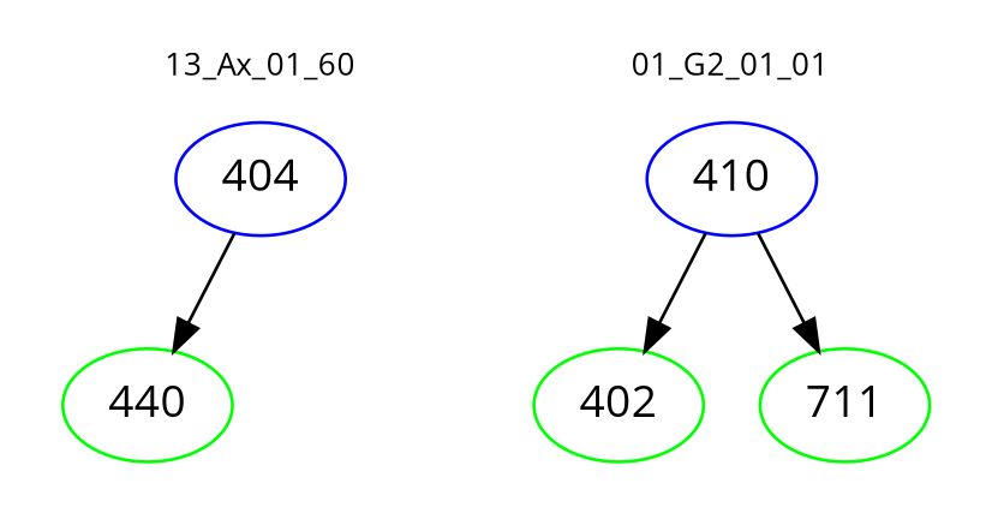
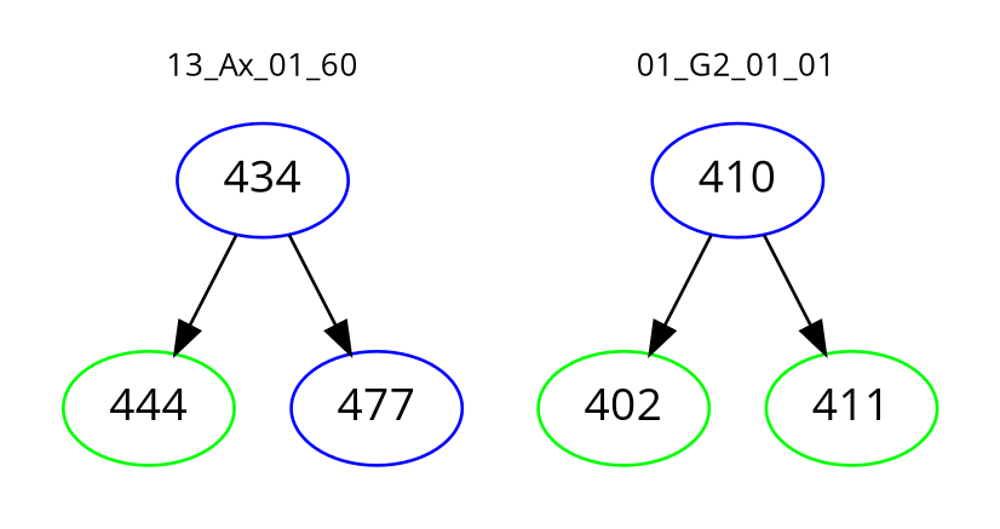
  digraph {
    fontname="Open Sans"
    node [color=blue fontname="Open Sans"]
    edge [color=black fontname="Open Sans"]
-   n1 [label=404]
-   n2 [color=green label=440]
+   n1 [label=434]
+   n2 [color=green label=444]
+   n3 [label=477]
    n4 [label=410]
    n5 [color=green label=402]
-   n6 [color=green label=711]
+   n6 [color=green label=411]
    subgraph cluster_1 {
      color=white
      fontsize=10
      label="13_Ax_01_60"
      n1
      n2
+     n3
    }
    subgraph cluster_2 {
      color=white
      fontsize=10
      label="01_G2_01_01"
      n4
      n5
      n6
    }
    n1 -> n2
+   n1 -> n3
    n4 -> n5
    n4 -> n6
  }
